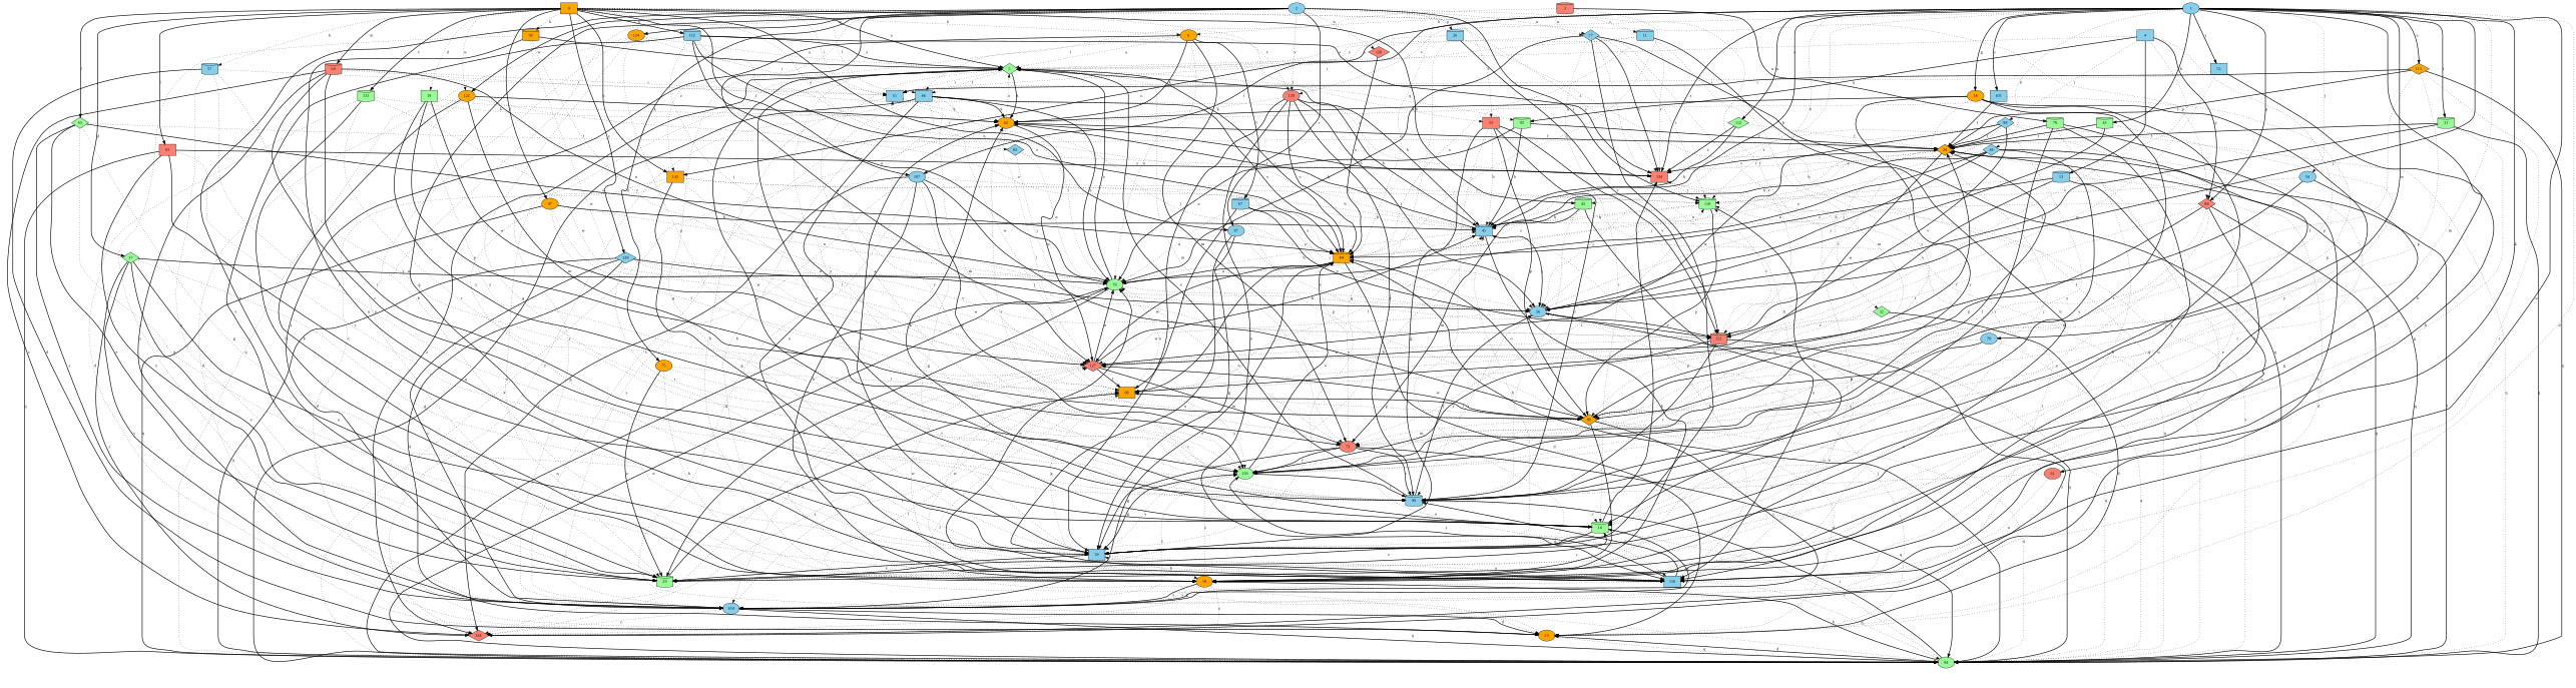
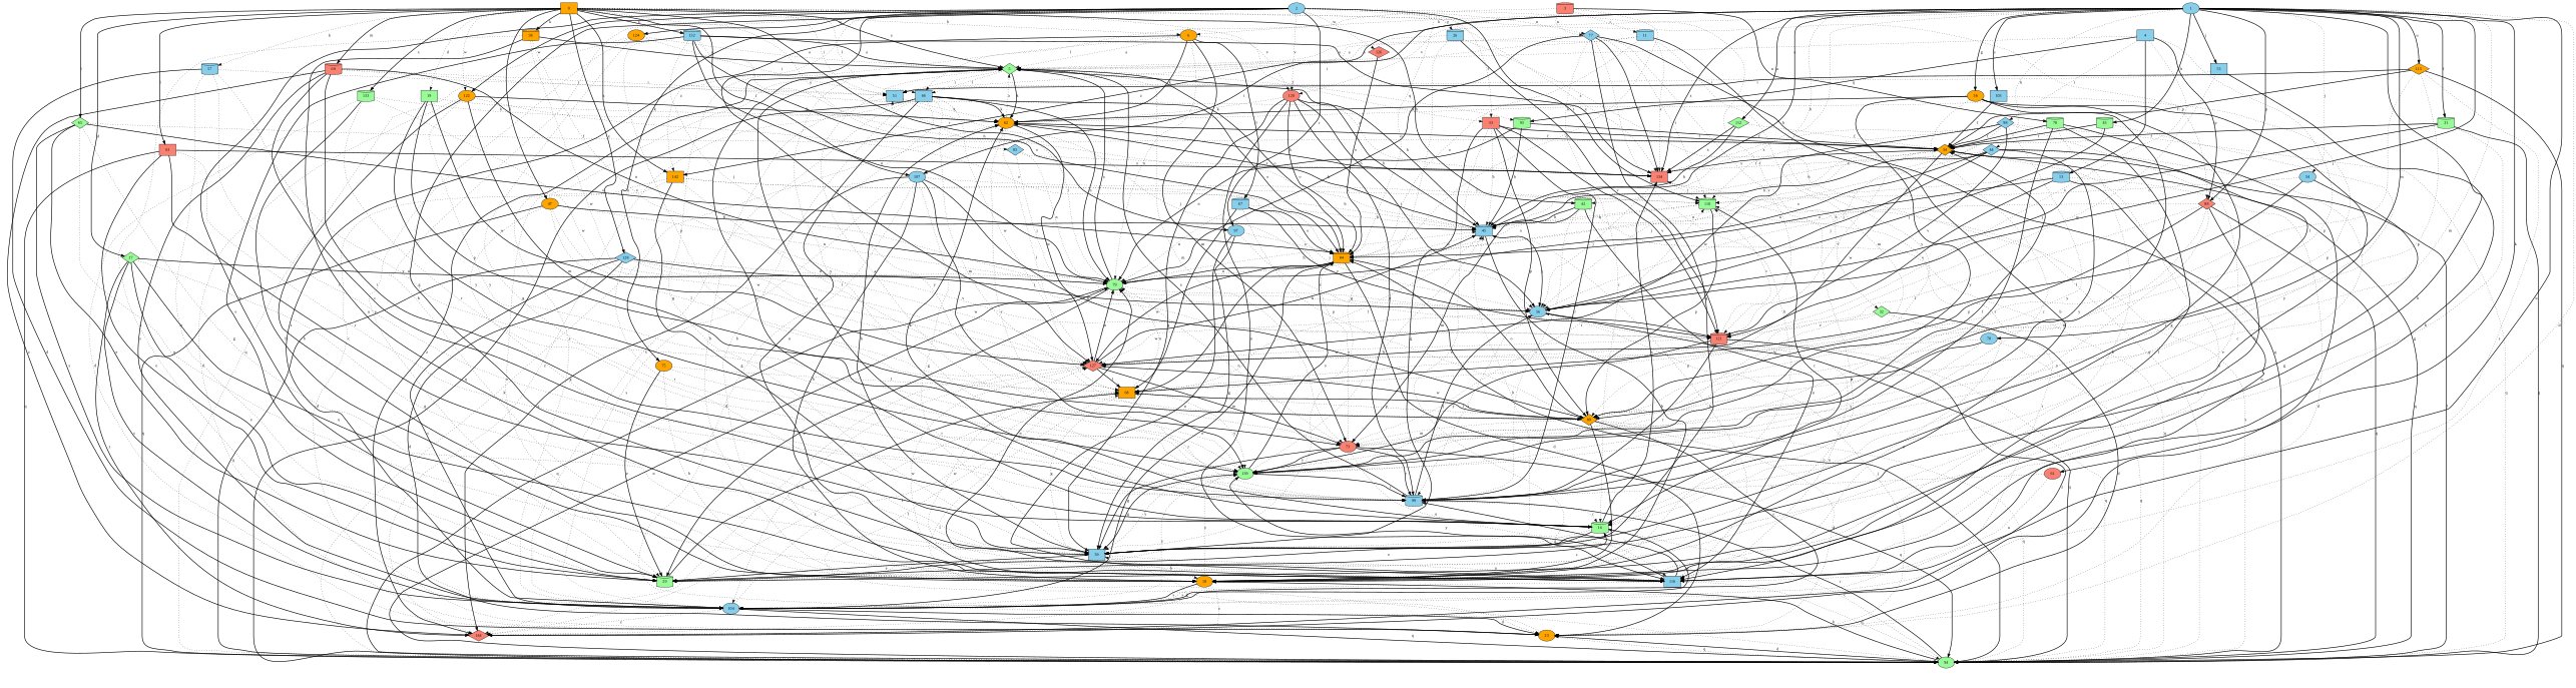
  strict digraph {
    fontname="Liberation Serif"
    node [fillcolor=skyblue fontname="Liberation Serif" shape=ellipse style=filled]
    edge [fontname="Liberation Serif" style=dotted]
    0 [fillcolor=orange shape=box]
    5 [fillcolor=palegreen shape=diamond]
    6 [fillcolor=orange]
    17 [fillcolor=palegreen shape=diamond]
    19 [fillcolor=palegreen shape=box]
    42 [fillcolor=palegreen shape=cylinder]
    47 [fillcolor=orange]
    51 [shape=box]
    57 [shape=cylinder]
    58 [fillcolor=orange shape=cylinder]
    63 [fillcolor=salmon shape=box]
    65 [fillcolor=palegreen shape=diamond]
    66 [shape=box]
    69 [fillcolor=salmon shape=cylinder]
    83 [shape=diamond]
    88 [fillcolor=salmon shape=diamond]
    97
    107
    120 [fillcolor=salmon]
    122 [fillcolor=orange]
    128 [shape=diamond]
    132 [shape=cylinder]
    133 [fillcolor=palegreen shape=cylinder]
    134 [fillcolor=salmon shape=box]
    142 [fillcolor=orange shape=box]
    45 [shape=cylinder]
    73 [fillcolor=salmon]
    139 [fillcolor=palegreen]
    84 [fillcolor=orange shape=cylinder]
    93 [fillcolor=palegreen shape=cylinder]
    16 [fillcolor=palegreen shape=cylinder]
    62 [fillcolor=orange]
    104
    144 [fillcolor=salmon shape=diamond]
    33 [fillcolor=salmon shape=box]
    39 [shape=box]
    67 [shape=cylinder]
    79 [fillcolor=palegreen]
    116 [shape=box]
    29 [fillcolor=palegreen shape=cylinder]
    127 [fillcolor=salmon shape=diamond]
    89 [fillcolor=orange shape=diamond]
    94 [fillcolor=palegreen]
    99 [shape=cylinder]
    68 [fillcolor=orange shape=box]
    10 [fillcolor=orange]
    56
    23 [fillcolor=orange]
    121 [fillcolor=salmon shape=cylinder]
    34 [fillcolor=orange shape=diamond]
    110 [fillcolor=palegreen shape=cylinder]
    1
    31 [fillcolor=palegreen shape=cylinder]
    36 [fillcolor=orange]
    43 [fillcolor=palegreen shape=cylinder]
    44 [shape=diamond]
    53 [shape=box]
    54
    61 [fillcolor=salmon]
    70
    103 [shape=box]
    112 [fillcolor=palegreen shape=diamond]
    115 [fillcolor=orange shape=diamond]
    2
    26 [shape=cylinder]
    32 [fillcolor=palegreen shape=diamond]
    75 [fillcolor=orange]
    77 [shape=diamond]
    124 [fillcolor=orange]
    126 [fillcolor=salmon shape=diamond]
    3 [fillcolor=salmon shape=cylinder]
    11 [shape=cylinder]
    78 [fillcolor=palegreen shape=cylinder]
    4 [shape=box]
    13 [shape=cylinder]
    98 [shape=diamond]
    0 -> 5 [label=a style=bold]
    0 -> 6 [label=b]
    0 -> 17 [label=d style=bold]
    0 -> 19 [label=d]
    0 -> 42 [label=h style=bold]
    0 -> 47 [label=i style=bold]
    0 -> 51 [label=i]
    0 -> 57 [label=k]
-   0 -> 58 [label=k]
+   0 -> 58 [label=k style=bold]
    0 -> 63 [label=l style=bold]
    0 -> 65 [label=l style=bold]
    0 -> 66 [label=l]
    0 -> 69 [label=m style=bold]
    0 -> 83 [label=o]
    0 -> 88 [label=p]
    0 -> 97 [label=r style=bold]
    0 -> 107 [label=t style=bold]
    0 -> 120 [label=v]
    0 -> 122 [label=w]
    0 -> 128 [label=x style=bold]
    0 -> 132 [label=x style=bold]
    0 -> 133 [label=x style=bold]
    0 -> 134 [label=x]
    0 -> 142 [label=z style=bold]
    5 -> 51 [label=i]
    5 -> 66 [label=l]
    5 -> 45 [label=h style=bold]
    5 -> 73 [label=m]
    5 -> 139 [label=y]
    5 -> 84 [label=o style=bold]
    5 -> 93 [label=q]
    5 -> 16 [label=c style=bold]
    5 -> 62 [label=k style=bold]
    5 -> 104 [label=s]
    5 -> 144 [label=z style=bold]
    6 -> 5 [label=a]
    6 -> 73 [label=m style=bold]
    6 -> 62 [label=k style=bold]
    6 -> 104 [label=s style=bold]
    6 -> 33 [label=f]
    6 -> 39 [label=g]
    6 -> 67 [label=l style=bold]
    6 -> 79 [label=n]
    17 -> 104 [label=s style=bold]
    17 -> 144 [label=z style=bold]
    17 -> 39 [label=g]
    17 -> 79 [label=n style=bold]
    17 -> 116 [label=u style=bold]
    17 -> 29 [label=e style=bold]
    19 -> 139 [label=y style=bold]
    19 -> 62 [label=k]
    19 -> 127 [label=w style=bold]
    19 -> 89 [label=p style=bold]
    42 -> 45 [label=h style=bold]
    42 -> 73 [label=m style=bold]
    42 -> 116 [label=u style=bold]
    42 -> 94 [label=q]
    42 -> 99 [label=r]
    47 -> 45 [label=h style=bold]
    47 -> 39 [label=g]
    47 -> 79 [label=n]
    47 -> 127 [label=w]
    47 -> 94 [label=q style=bold]
    47 -> 68 [label=l]
    51 -> 62 [label=k]
    51 -> 10 [label=b]
    51 -> 56 [label=j]
    57 -> 51 [label=i]
    57 -> 139 [label=y]
    57 -> 29 [label=e]
    57 -> 99 [label=r]
    57 -> 23 [label=d style=bold]
    58 -> 5 [label=a style=bold]
    58 -> 104 [label=s]
    58 -> 116 [label=u style=bold]
    58 -> 127 [label=w]
    58 -> 121 [label=v]
    63 -> 134 [label=x style=bold]
    63 -> 16 [label=c style=bold]
    63 -> 29 [label=e style=bold]
    63 -> 94 [label=q style=bold]
    63 -> 99 [label=r]
    65 -> 84 [label=o style=bold]
    65 -> 104 [label=s style=bold]
    65 -> 39 [label=g]
    65 -> 116 [label=u]
    65 -> 29 [label=e style=bold]
    65 -> 34 [label=f]
    66 -> 73 [label=m]
    66 -> 139 [label=y]
    66 -> 84 [label=o style=bold]
    66 -> 62 [label=k style=bold]
    66 -> 104 [label=s]
    66 -> 144 [label=z]
    66 -> 79 [label=n style=bold]
    66 -> 116 [label=u style=bold]
    66 -> 127 [label=w]
    66 -> 94 [label=q style=bold]
    66 -> 10 [label=b]
    69 -> 51 [label=i]
    69 -> 134 [label=x]
    69 -> 16 [label=c style=bold]
    69 -> 104 [label=s style=bold]
    69 -> 144 [label=z style=bold]
    69 -> 79 [label=n style=bold]
    69 -> 99 [label=r style=bold]
    83 -> 134 [label=x]
    83 -> 79 [label=n]
    83 -> 56 [label=j]
    88 -> 45 [label=h]
    88 -> 73 [label=m]
    88 -> 16 [label=y]
    88 -> 29 [label=e style=bold]
    88 -> 89 [label=p style=bold]
    88 -> 94 [label=q style=bold]
    88 -> 68 [label=l]
    97 -> 84 [label=o]
    97 -> 39 [label=g style=bold]
    97 -> 116 [label=u style=bold]
    97 -> 121 [label=v]
    107 -> 139 [label=y style=bold]
    107 -> 104 [label=s]
    107 -> 144 [label=z style=bold]
    107 -> 39 [label=g]
    107 -> 89 [label=p style=bold]
    107 -> 10 [label=b style=bold]
    107 -> 23 [label=d]
    107 -> 110 [label=t]
    120 -> 45 [label=h style=bold]
    120 -> 84 [label=o style=bold]
    120 -> 62 [label=k]
    120 -> 39 [label=g style=bold]
    120 -> 116 [label=u style=bold]
    120 -> 99 [label=r style=bold]
    120 -> 56 [label=j style=bold]
    122 -> 73 [label=m style=bold]
    122 -> 139 [label=y]
    122 -> 84 [label=o]
    122 -> 62 [label=k style=bold]
    122 -> 10 [label=b style=bold]
    122 -> 23 [label=d]
    128 -> 104 [label=s style=bold]
    128 -> 79 [label=n]
    128 -> 127 [label=w]
    128 -> 94 [label=q style=bold]
    128 -> 99 [label=r]
    128 -> 56 [label=j style=bold]
    128 -> 23 [label=d style=bold]
    128 -> 121 [label=v]
    132 -> 5 [label=a style=bold]
    132 -> 134 [label=x style=bold]
    132 -> 45 [label=h]
    132 -> 84 [label=o style=bold]
    132 -> 79 [label=n style=bold]
    132 -> 29 [label=e style=bold]
    132 -> 89 [label=p]
    132 -> 56 [label=j]
    133 -> 62 [label=k]
    133 -> 127 [label=w]
    133 -> 99 [label=r]
    133 -> 10 [label=b style=bold]
    133 -> 23 [label=d]
    134 -> 62 [label=k style=bold]
    134 -> 29 [label=e]
    134 -> 56 [label=j]
    134 -> 110 [label=t]
    142 -> 45 [label=h]
    142 -> 39 [label=g style=bold]
    142 -> 29 [label=e]
    142 -> 68 [label=l]
    142 -> 23 [label=d]
    142 -> 110 [label=t]
    45 -> 84 [label=o]
    45 -> 62 [label=k style=bold]
    45 -> 68 [label=l]
    45 -> 10 [label=b style=bold]
    45 -> 56 [label=j style=bold]
    73 -> 139 [label=y style=bold]
    73 -> 84 [label=o]
    73 -> 39 [label=g style=bold]
    73 -> 79 [label=n]
    73 -> 116 [label=u]
    73 -> 94 [label=q style=bold]
    73 -> 99 [label=r style=bold]
    73 -> 110 [label=t]
    139 -> 5 [label=a]
    139 -> 45 [label=h]
    139 -> 84 [label=o style=bold]
    139 -> 39 [label=g style=bold]
    139 -> 99 [label=r style=bold]
    139 -> 34 [label=f style=bold]
    84 -> 79 [label=n style=bold]
    84 -> 127 [label=w style=bold]
    84 -> 68 [label=l style=bold]
    84 -> 23 [label=d style=bold]
    93 -> 45 [label=h style=bold]
    93 -> 79 [label=n style=bold]
    93 -> 34 [label=f style=bold]
    16 -> 5 [label=a style=bold]
    16 -> 134 [label=x style=bold]
    16 -> 62 [label=k style=bold]
    16 -> 104 [label=s style=bold]
    16 -> 39 [label=g]
    16 -> 29 [label=e style=bold]
    62 -> 5 [label=a]
    62 -> 127 [label=w style=bold]
    62 -> 99 [label=r]
    62 -> 68 [label=l]
    62 -> 34 [label=f style=bold]
    104 -> 139 [label=y]
    104 -> 84 [label=o style=bold]
    104 -> 144 [label=z]
    104 -> 94 [label=q style=bold]
    104 -> 68 [label=l]
    104 -> 23 [label=d style=bold]
    104 -> 110 [label=t]
    144 -> 39 [label=g]
    33 -> 45 [label=h]
    33 -> 39 [label=g style=bold]
    33 -> 29 [label=e]
    33 -> 89 [label=p style=bold]
    33 -> 99 [label=r style=bold]
    33 -> 121 [label=v style=bold]
    39 -> 45 [label=h]
    39 -> 139 [label=y]
    39 -> 62 [label=k style=bold]
    39 -> 116 [label=u]
    39 -> 29 [label=e style=bold]
    39 -> 10 [label=b]
    67 -> 45 [label=h]
    67 -> 84 [label=o style=bold]
    67 -> 79 [label=n]
    67 -> 89 [label=p]
    67 -> 68 [label=l style=bold]
    67 -> 56 [label=j]
    67 -> 121 [label=v style=bold]
    79 -> 5 [label=a style=bold]
    79 -> 51 [label=i]
    79 -> 45 [label=h]
    79 -> 29 [label=e style=bold]
    79 -> 94 [label=q style=bold]
    79 -> 56 [label=j]
    116 -> 45 [label=h]
    116 -> 139 [label=y style=bold]
    116 -> 104 [label=s]
    116 -> 79 [label=n style=bold]
    116 -> 127 [label=w]
    116 -> 94 [label=q]
    116 -> 99 [label=r style=bold]
    29 -> 16 [label=c style=bold]
    29 -> 68 [label=l style=bold]
    127 -> 45 [label=h style=bold]
    127 -> 73 [label=m style=bold]
    127 -> 104 [label=s]
    127 -> 144 [label=z]
    127 -> 79 [label=n style=bold]
    127 -> 68 [label=l style=bold]
    89 -> 73 [label=m]
    89 -> 84 [label=o style=bold]
    89 -> 104 [label=s style=bold]
    89 -> 127 [label=w style=bold]
    89 -> 94 [label=q]
    89 -> 68 [label=l style=bold]
    89 -> 10 [label=b style=bold]
    89 -> 23 [label=d]
-   89 -> 34 [label=f style=bold]
+   33 -> 34 [label=f style=bold]
    94 -> 134 [label=x]
    94 -> 84 [label=o style=bold]
    94 -> 16 [label=c]
    94 -> 62 [label=k]
    94 -> 79 [label=n style=bold]
    94 -> 99 [label=r style=bold]
    94 -> 68 [label=l]
    94 -> 10 [label=b style=bold]
    94 -> 23 [label=d style=bold]
    94 -> 34 [label=f style=bold]
    99 -> 5 [label=a style=bold]
    99 -> 16 [label=c]
    99 -> 56 [label=j style=bold]
    68 -> 139 [label=y]
    68 -> 144 [label=z]
    68 -> 39 [label=g]
    68 -> 79 [label=n]
    68 -> 89 [label=p]
    68 -> 99 [label=r]
    10 -> 139 [label=y]
    10 -> 104 [label=s style=bold]
    10 -> 144 [label=z]
    10 -> 127 [label=w]
    56 -> 127 [label=w]
    56 -> 94 [label=q style=bold]
    56 -> 99 [label=r]
    56 -> 121 [label=v style=bold]
    23 -> 94 [label=q]
    23 -> 68 [label=l]
    23 -> 56 [label=j]
    121 -> 139 [label=y style=bold]
    121 -> 144 [label=z style=bold]
    121 -> 116 [label=u]
    121 -> 127 [label=w]
    121 -> 94 [label=q]
    121 -> 99 [label=r style=bold]
    121 -> 34 [label=f]
    121 -> 110 [label=t]
    34 -> 134 [label=x style=bold]
    34 -> 79 [label=n]
    34 -> 116 [label=u]
    34 -> 127 [label=w style=bold]
    34 -> 94 [label=q style=bold]
    34 -> 56 [label=j]
    110 -> 45 [label=h]
    110 -> 84 [label=o]
    110 -> 16 [label=c style=bold]
    110 -> 89 [label=p style=bold]
    1 -> 6 [label=b]
    1 -> 42 [label=h]
    1 -> 88 [label=p style=bold]
    1 -> 107 [label=t style=bold]
    1 -> 120 [label=v]
    1 -> 134 [label=x style=bold]
    1 -> 142 [label=z style=bold]
    1 -> 45 [label=h style=bold]
    1 -> 73 [label=m]
    1 -> 139 [label=y]
    1 -> 116 [label=u style=bold]
    1 -> 10 [label=b style=bold]
    1 -> 56 [label=j style=bold]
    1 -> 23 [label=d]
    1 -> 31 [label=f style=bold]
    1 -> 36 [label=g style=bold]
    1 -> 43 [label=h style=bold]
    1 -> 44 [label=h]
    1 -> 53 [label=j style=bold]
    1 -> 54 [label=j]
    1 -> 61 [label=k style=bold]
    1 -> 70 [label=m style=bold]
    1 -> 103 [label=s style=bold]
    1 -> 112 [label=u style=bold]
    1 -> 115 [label=u style=bold]
    31 -> 39 [label=g]
    31 -> 94 [label=q style=bold]
    31 -> 56 [label=j style=bold]
    31 -> 34 [label=f style=bold]
    36 -> 139 [label=y style=bold]
    36 -> 16 [label=c]
    36 -> 62 [label=k style=bold]
    36 -> 39 [label=g style=bold]
    36 -> 99 [label=r style=bold]
    36 -> 10 [label=b style=bold]
    43 -> 45 [label=h]
    43 -> 139 [label=y]
    43 -> 56 [label=j style=bold]
    43 -> 34 [label=f style=bold]
    44 -> 134 [label=x]
    44 -> 45 [label=h style=bold]
    44 -> 139 [label=y style=bold]
    44 -> 84 [label=o]
    44 -> 16 [label=c]
    44 -> 79 [label=n style=bold]
    44 -> 99 [label=r style=bold]
    44 -> 56 [label=j style=bold]
    53 -> 51 [label=i]
    53 -> 127 [label=w]
    53 -> 10 [label=b style=bold]
    54 -> 39 [label=g style=bold]
    54 -> 68 [label=l style=bold]
    54 -> 110 [label=t]
    61 -> 116 [label=u]
    61 -> 99 [label=r]
    70 -> 139 [label=y]
    70 -> 127 [label=w]
    70 -> 89 [label=p style=bold]
    70 -> 94 [label=q]
    103 -> 62 [label=k]
    103 -> 89 [label=p]
    103 -> 34 [label=f style=bold]
    112 -> 134 [label=x style=bold]
    112 -> 45 [label=h style=bold]
    112 -> 34 [label=f]
    115 -> 51 [label=i style=bold]
    115 -> 104 [label=s]
    115 -> 89 [label=p]
    115 -> 94 [label=q style=bold]
    115 -> 68 [label=l]
    115 -> 34 [label=f style=bold]
    2 -> 97 [label=r style=bold]
    2 -> 120 [label=v]
    2 -> 122 [label=w style=bold]
    2 -> 142 [label=z]
    2 -> 84 [label=o]
    2 -> 33 [label=f]
    2 -> 39 [label=g style=bold]
    2 -> 29 [label=e style=bold]
    2 -> 127 [label=w style=bold]
    2 -> 10 [label=b]
    2 -> 110 [label=t style=bold]
    2 -> 26 [label=e]
    2 -> 32 [label=f]
    2 -> 75 [label=n style=bold]
    2 -> 77 [label=n]
    2 -> 124 [label=w style=bold]
    2 -> 126 [label=w]
    26 -> 5 [label=a]
    26 -> 39 [label=g]
    26 -> 94 [label=q]
    26 -> 121 [label=v style=bold]
    32 -> 116 [label=u]
    32 -> 89 [label=p]
    32 -> 23 [label=d style=bold]
    32 -> 121 [label=v]
    75 -> 29 [label=e style=bold]
    75 -> 99 [label=r]
    75 -> 68 [label=l]
    75 -> 10 [label=b]
    77 -> 5 [label=a]
    77 -> 134 [label=x style=bold]
    77 -> 16 [label=c]
    77 -> 39 [label=g style=bold]
    77 -> 79 [label=n style=bold]
    77 -> 94 [label=q style=bold]
    77 -> 10 [label=b]
    77 -> 121 [label=v]
    77 -> 110 [label=t]
    124 -> 5 [label=a]
    124 -> 51 [label=i]
    124 -> 39 [label=g]
    124 -> 29 [label=e]
    124 -> 94 [label=q]
    126 -> 84 [label=o style=bold]
    3 -> 66 [label=l]
    3 -> 84 [label=o]
    3 -> 77 [label=n]
    3 -> 11 [label=c]
    3 -> 78 [label=n style=bold]
    11 -> 5 [label=a]
    11 -> 51 [label=i]
    11 -> 134 [label=x]
    11 -> 73 [label=m]
    11 -> 84 [label=o]
    11 -> 10 [label=b style=bold]
    78 -> 144 [label=z style=bold]
-   78 -> 116 [label=u style=bold]
+   78 -> 116 [label=l style=bold]
    78 -> 99 [label=r style=bold]
    78 -> 10 [label=b]
    78 -> 34 [label=f style=bold]
    4 -> 5 [label=a]
    4 -> 88 [label=p style=bold]
    4 -> 93 [label=q style=bold]
    4 -> 89 [label=p]
    4 -> 121 [label=v]
    4 -> 13 [label=c style=bold]
    4 -> 98 [label=r]
    13 -> 84 [label=o style=bold]
    13 -> 116 [label=u style=bold]
    13 -> 23 [label=d]
    13 -> 121 [label=v style=bold]
    13 -> 110 [label=t]
    98 -> 134 [label=x]
    98 -> 139 [label=y]
    98 -> 29 [label=e]
    98 -> 127 [label=w style=bold]
    98 -> 94 [label=q]
    98 -> 56 [label=j]
    98 -> 121 [label=v style=bold]
    98 -> 34 [label=f style=bold]
    98 -> 110 [label=t]
  }
